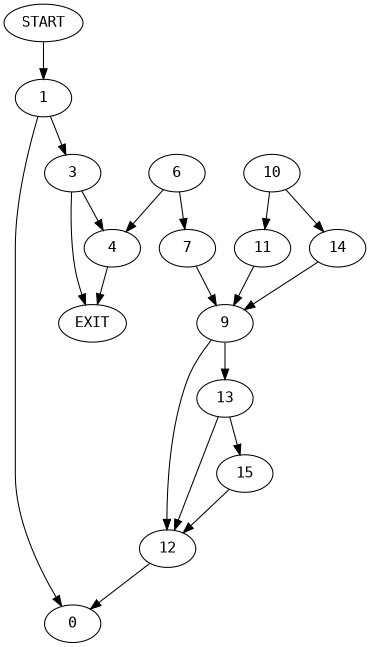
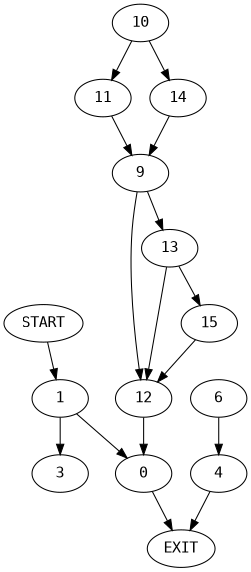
  digraph {
    fontname="DejaVu Sans Mono"
    node [fontname="DejaVu Sans Mono"]
    edge [fontname="DejaVu Sans Mono"]
    n1 [label=START]
    1
    n3 [label=0]
    3
    n5 [label=EXIT]
    4
    6
-   7
    9
    12
    13
    10
    11
    14
    15
    n1 -> 1
    1 -> n3
    1 -> 3
-   3 -> n5
-   3 -> 4
+   n3 -> n5
    4 -> n5
    6 -> 4
-   6 -> 7
-   7 -> 9
    9 -> 12
    9 -> 13
    12 -> n3
    13 -> 12
    13 -> 15
    10 -> 11
    10 -> 14
    11 -> 9
    14 -> 9
    15 -> 12
  }
